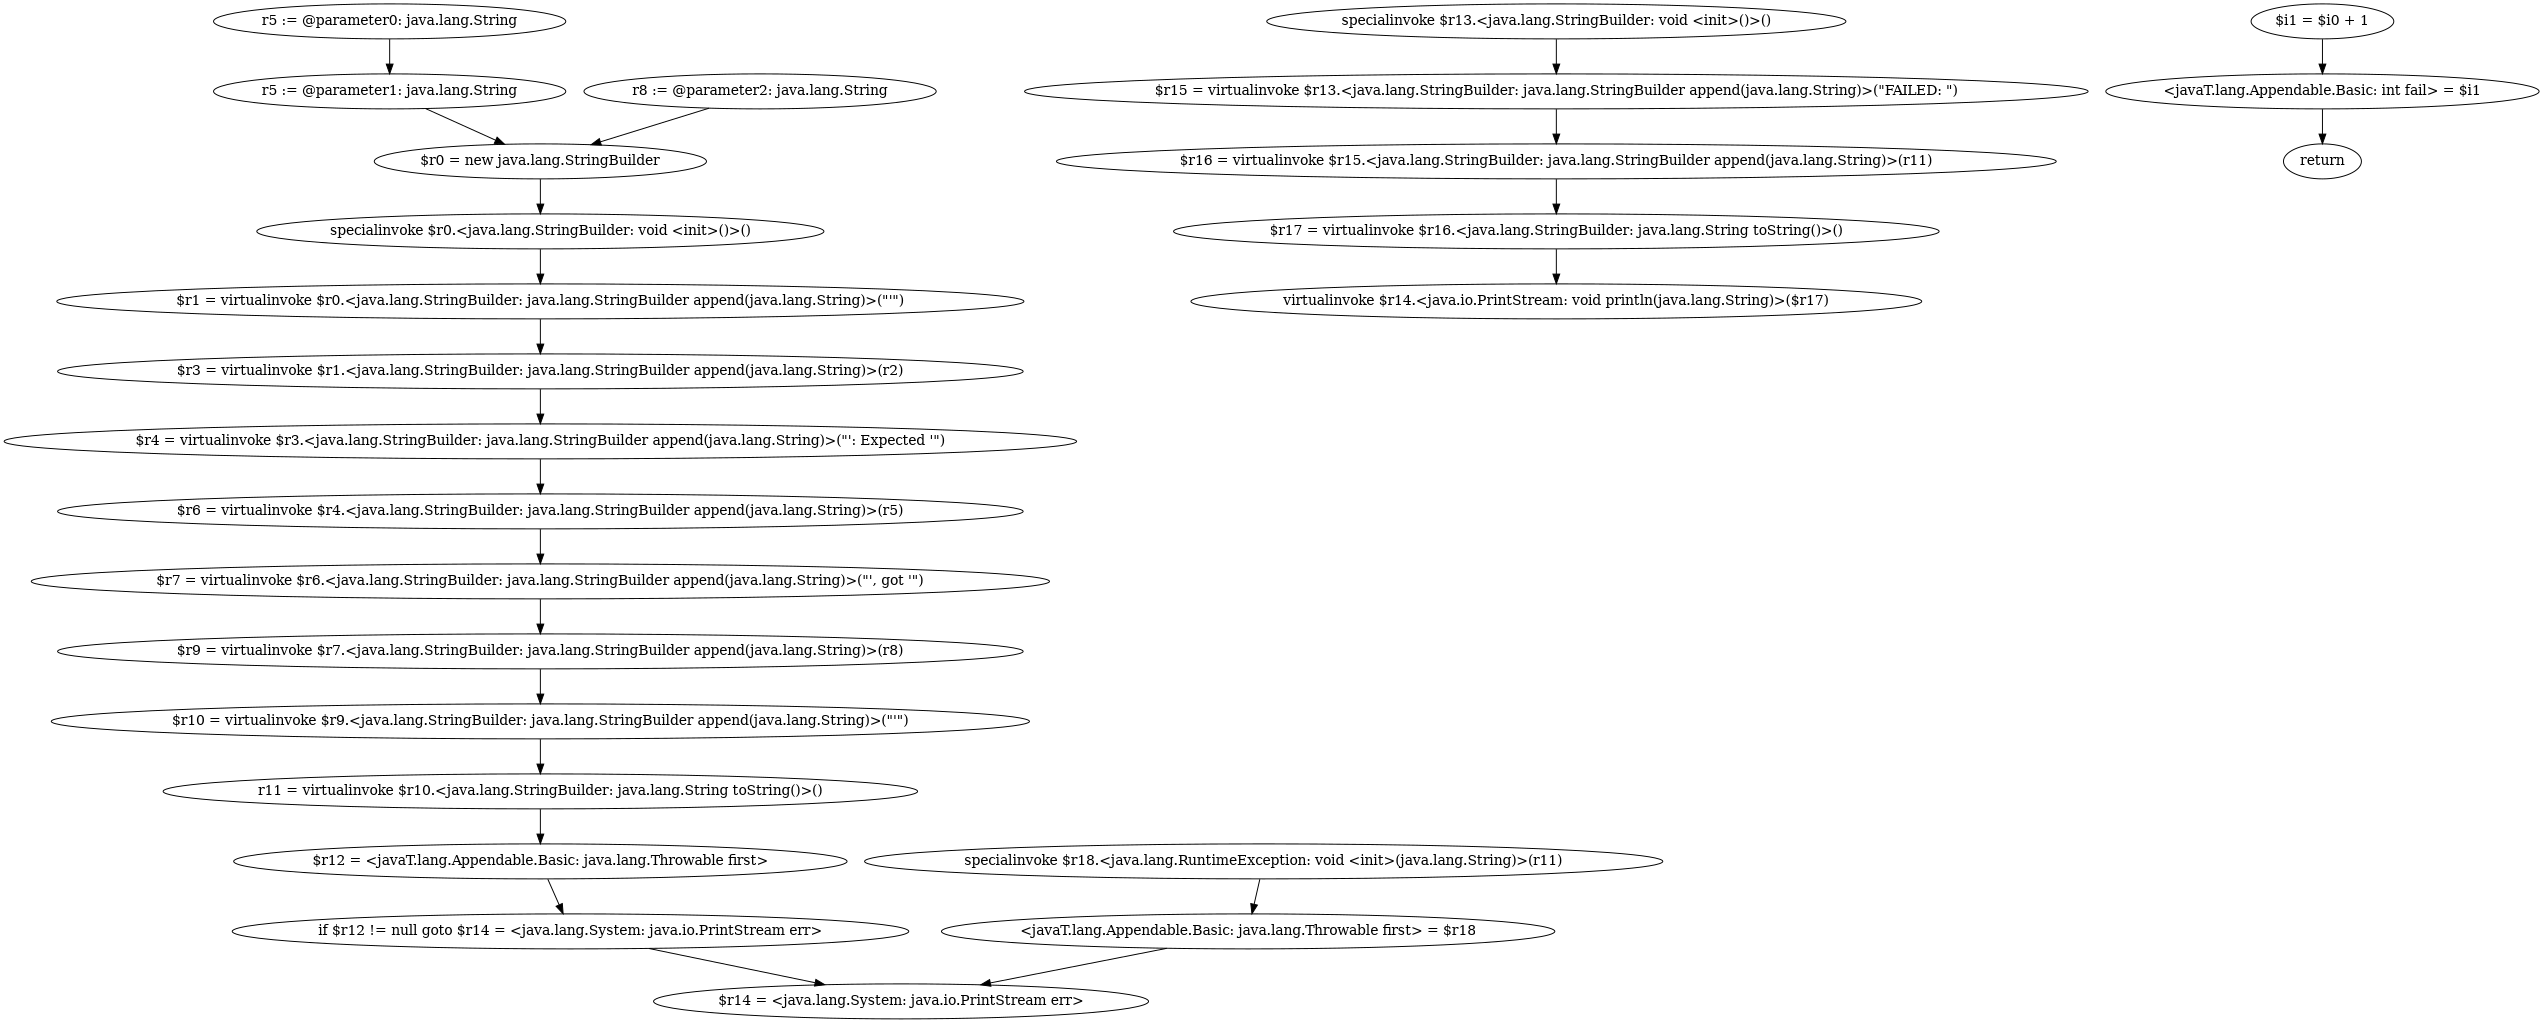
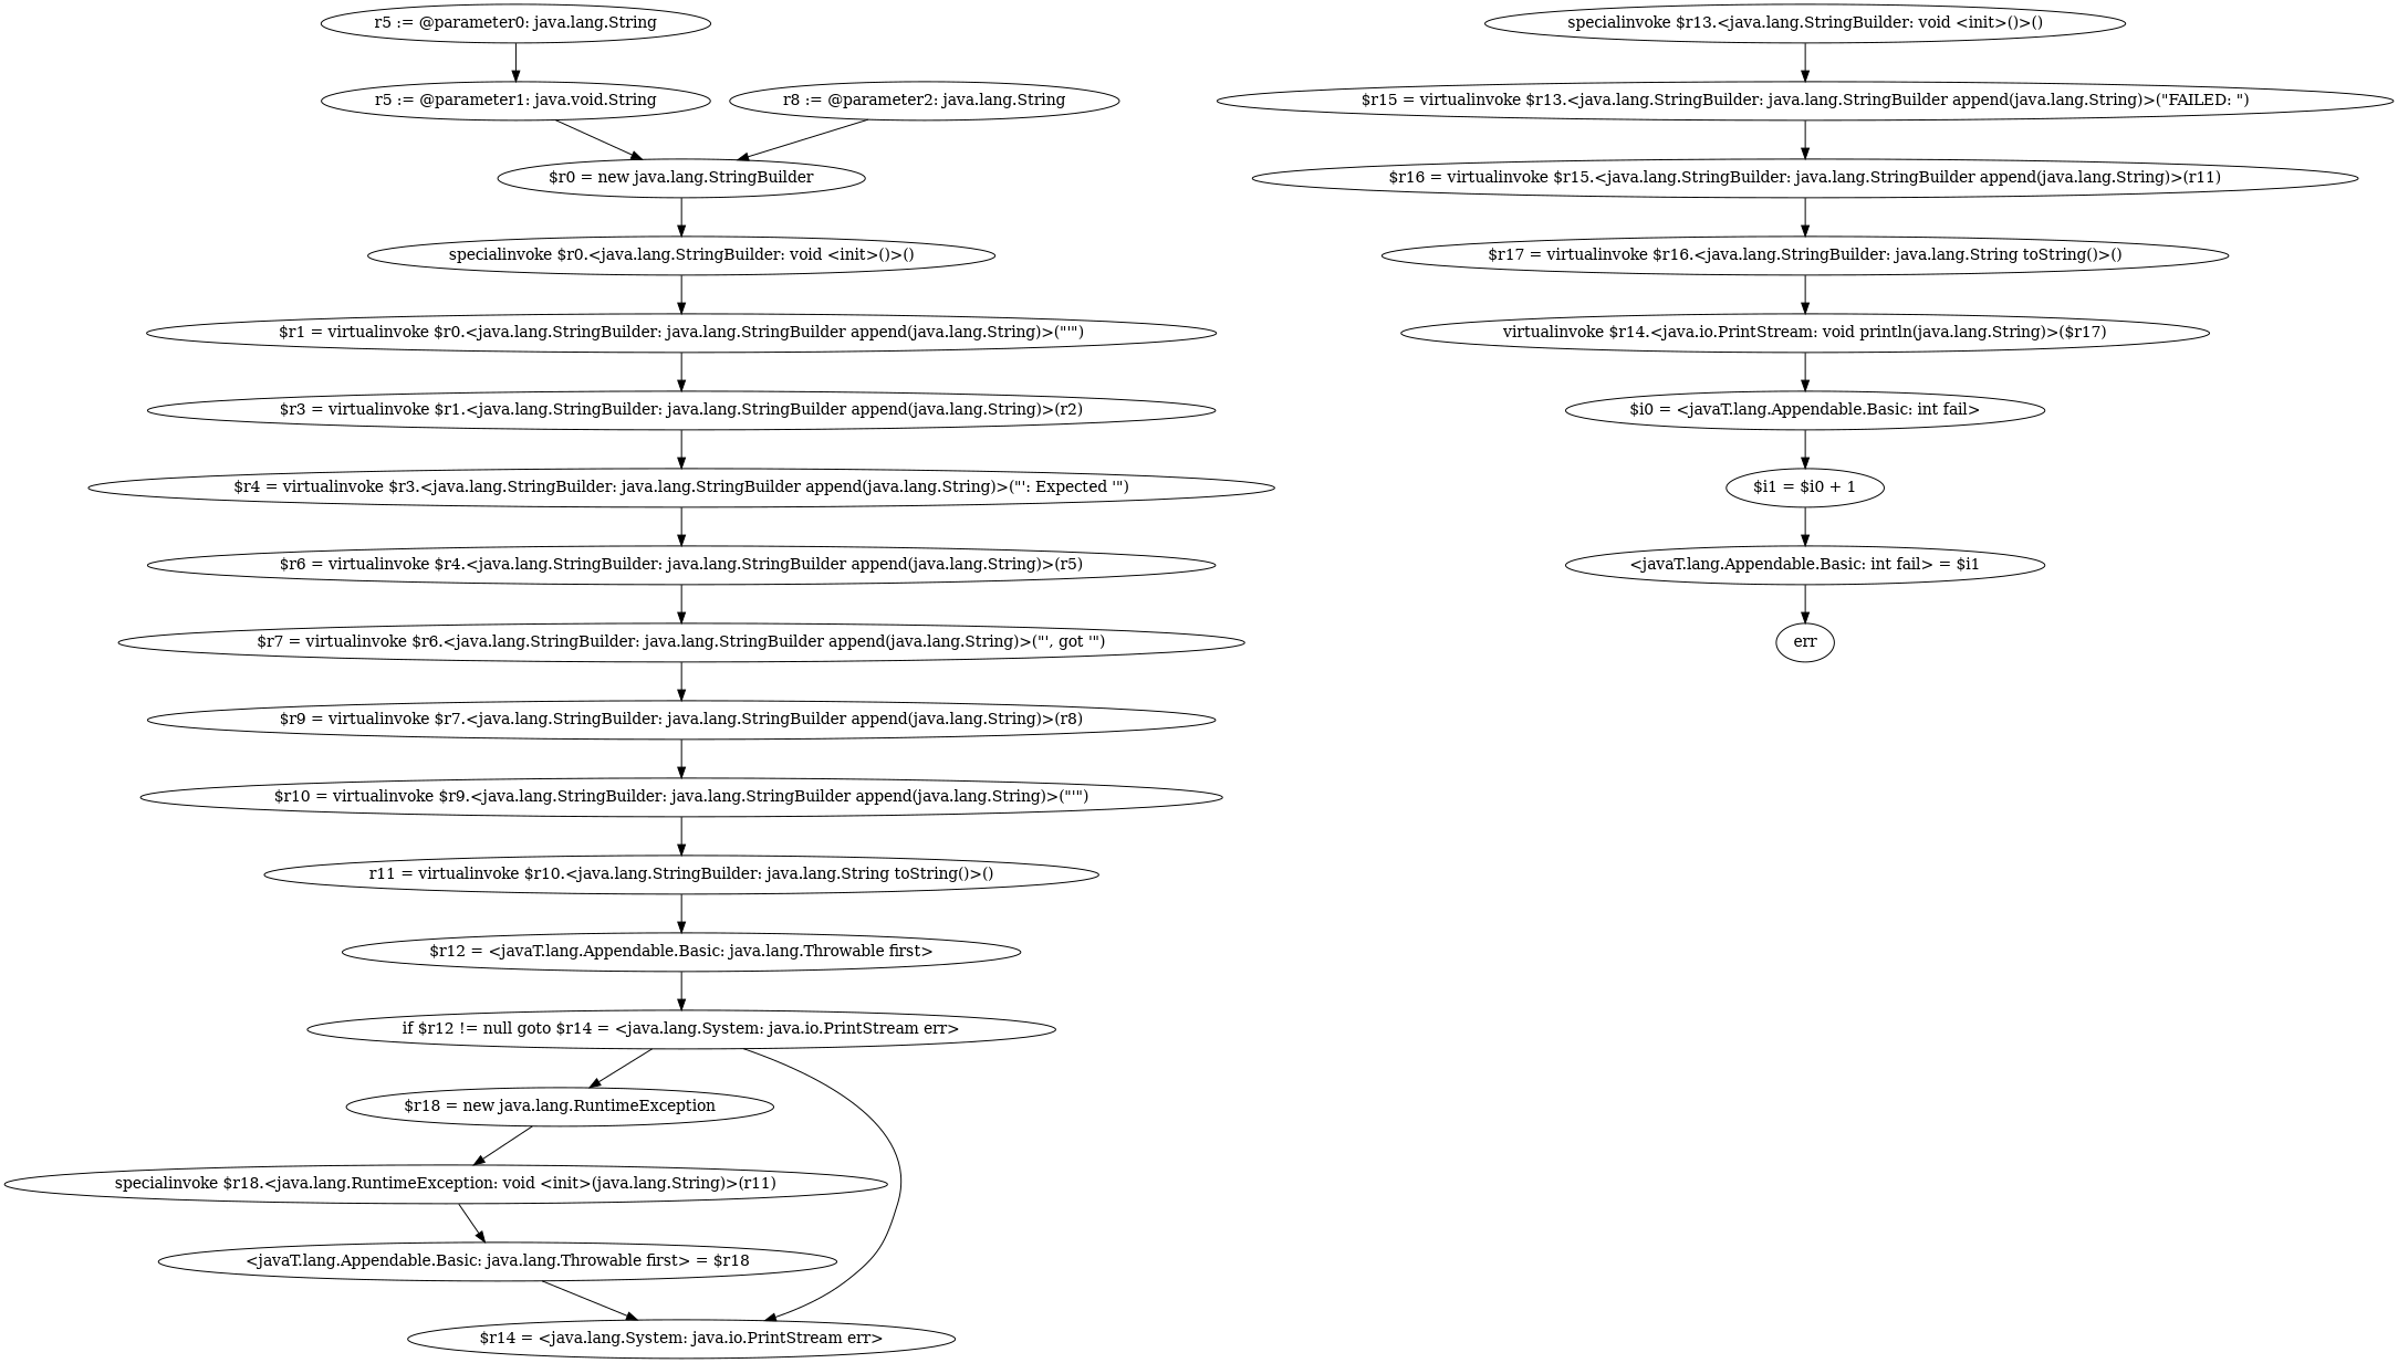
  digraph {
    n1 [label="r5 := @parameter0: java.lang.String"]
-   "r5 := @parameter1: java.lang.String"
+   "r5 := @parameter1: java.lang.String" [label="r5 := @parameter1: java.void.String"]
    "$r0 = new java.lang.StringBuilder"
    "r8 := @parameter2: java.lang.String"
    "specialinvoke $r0.<java.lang.StringBuilder: void <init>()>()"
    "$r1 = virtualinvoke $r0.<java.lang.StringBuilder: java.lang.StringBuilder append(java.lang.String)>(\"\'\")"
    "$r3 = virtualinvoke $r1.<java.lang.StringBuilder: java.lang.StringBuilder append(java.lang.String)>(r2)"
    "$r4 = virtualinvoke $r3.<java.lang.StringBuilder: java.lang.StringBuilder append(java.lang.String)>(\"\': Expected \'\")"
    "$r6 = virtualinvoke $r4.<java.lang.StringBuilder: java.lang.StringBuilder append(java.lang.String)>(r5)"
    "$r7 = virtualinvoke $r6.<java.lang.StringBuilder: java.lang.StringBuilder append(java.lang.String)>(\"\', got \'\")"
    "$r9 = virtualinvoke $r7.<java.lang.StringBuilder: java.lang.StringBuilder append(java.lang.String)>(r8)"
    "$r10 = virtualinvoke $r9.<java.lang.StringBuilder: java.lang.StringBuilder append(java.lang.String)>(\"\'\")"
    "r11 = virtualinvoke $r10.<java.lang.StringBuilder: java.lang.String toString()>()"
    "$r12 = <javaT.lang.Appendable.Basic: java.lang.Throwable first>"
    "if $r12 != null goto $r14 = <java.lang.System: java.io.PrintStream err>"
+   "$r18 = new java.lang.RuntimeException"
    "$r14 = <java.lang.System: java.io.PrintStream err>"
    "specialinvoke $r18.<java.lang.RuntimeException: void <init>(java.lang.String)>(r11)"
    "<javaT.lang.Appendable.Basic: java.lang.Throwable first> = $r18"
    "specialinvoke $r13.<java.lang.StringBuilder: void <init>()>()"
    "$r15 = virtualinvoke $r13.<java.lang.StringBuilder: java.lang.StringBuilder append(java.lang.String)>(\"FAILED: \")"
    "$r16 = virtualinvoke $r15.<java.lang.StringBuilder: java.lang.StringBuilder append(java.lang.String)>(r11)"
    "$r17 = virtualinvoke $r16.<java.lang.StringBuilder: java.lang.String toString()>()"
    "virtualinvoke $r14.<java.io.PrintStream: void println(java.lang.String)>($r17)"
+   "$i0 = <javaT.lang.Appendable.Basic: int fail>"
    "$i1 = $i0 + 1"
    "<javaT.lang.Appendable.Basic: int fail> = $i1"
-   return
+   return [label=err]
    n1 -> "r5 := @parameter1: java.lang.String"
    "r5 := @parameter1: java.lang.String" -> "$r0 = new java.lang.StringBuilder"
    "$r0 = new java.lang.StringBuilder" -> "specialinvoke $r0.<java.lang.StringBuilder: void <init>()>()"
    "r8 := @parameter2: java.lang.String" -> "$r0 = new java.lang.StringBuilder"
    "specialinvoke $r0.<java.lang.StringBuilder: void <init>()>()" -> "$r1 = virtualinvoke $r0.<java.lang.StringBuilder: java.lang.StringBuilder append(java.lang.String)>(\"\'\")"
    "$r1 = virtualinvoke $r0.<java.lang.StringBuilder: java.lang.StringBuilder append(java.lang.String)>(\"\'\")" -> "$r3 = virtualinvoke $r1.<java.lang.StringBuilder: java.lang.StringBuilder append(java.lang.String)>(r2)"
    "$r3 = virtualinvoke $r1.<java.lang.StringBuilder: java.lang.StringBuilder append(java.lang.String)>(r2)" -> "$r4 = virtualinvoke $r3.<java.lang.StringBuilder: java.lang.StringBuilder append(java.lang.String)>(\"\': Expected \'\")"
    "$r4 = virtualinvoke $r3.<java.lang.StringBuilder: java.lang.StringBuilder append(java.lang.String)>(\"\': Expected \'\")" -> "$r6 = virtualinvoke $r4.<java.lang.StringBuilder: java.lang.StringBuilder append(java.lang.String)>(r5)"
    "$r6 = virtualinvoke $r4.<java.lang.StringBuilder: java.lang.StringBuilder append(java.lang.String)>(r5)" -> "$r7 = virtualinvoke $r6.<java.lang.StringBuilder: java.lang.StringBuilder append(java.lang.String)>(\"\', got \'\")"
    "$r7 = virtualinvoke $r6.<java.lang.StringBuilder: java.lang.StringBuilder append(java.lang.String)>(\"\', got \'\")" -> "$r9 = virtualinvoke $r7.<java.lang.StringBuilder: java.lang.StringBuilder append(java.lang.String)>(r8)"
    "$r9 = virtualinvoke $r7.<java.lang.StringBuilder: java.lang.StringBuilder append(java.lang.String)>(r8)" -> "$r10 = virtualinvoke $r9.<java.lang.StringBuilder: java.lang.StringBuilder append(java.lang.String)>(\"\'\")"
    "$r10 = virtualinvoke $r9.<java.lang.StringBuilder: java.lang.StringBuilder append(java.lang.String)>(\"\'\")" -> "r11 = virtualinvoke $r10.<java.lang.StringBuilder: java.lang.String toString()>()"
    "r11 = virtualinvoke $r10.<java.lang.StringBuilder: java.lang.String toString()>()" -> "$r12 = <javaT.lang.Appendable.Basic: java.lang.Throwable first>"
    "$r12 = <javaT.lang.Appendable.Basic: java.lang.Throwable first>" -> "if $r12 != null goto $r14 = <java.lang.System: java.io.PrintStream err>"
+   "if $r12 != null goto $r14 = <java.lang.System: java.io.PrintStream err>" -> "$r18 = new java.lang.RuntimeException"
    "if $r12 != null goto $r14 = <java.lang.System: java.io.PrintStream err>" -> "$r14 = <java.lang.System: java.io.PrintStream err>"
+   "$r18 = new java.lang.RuntimeException" -> "specialinvoke $r18.<java.lang.RuntimeException: void <init>(java.lang.String)>(r11)"
    "specialinvoke $r18.<java.lang.RuntimeException: void <init>(java.lang.String)>(r11)" -> "<javaT.lang.Appendable.Basic: java.lang.Throwable first> = $r18"
    "<javaT.lang.Appendable.Basic: java.lang.Throwable first> = $r18" -> "$r14 = <java.lang.System: java.io.PrintStream err>"
    "specialinvoke $r13.<java.lang.StringBuilder: void <init>()>()" -> "$r15 = virtualinvoke $r13.<java.lang.StringBuilder: java.lang.StringBuilder append(java.lang.String)>(\"FAILED: \")"
    "$r15 = virtualinvoke $r13.<java.lang.StringBuilder: java.lang.StringBuilder append(java.lang.String)>(\"FAILED: \")" -> "$r16 = virtualinvoke $r15.<java.lang.StringBuilder: java.lang.StringBuilder append(java.lang.String)>(r11)"
    "$r16 = virtualinvoke $r15.<java.lang.StringBuilder: java.lang.StringBuilder append(java.lang.String)>(r11)" -> "$r17 = virtualinvoke $r16.<java.lang.StringBuilder: java.lang.String toString()>()"
    "$r17 = virtualinvoke $r16.<java.lang.StringBuilder: java.lang.String toString()>()" -> "virtualinvoke $r14.<java.io.PrintStream: void println(java.lang.String)>($r17)"
+   "virtualinvoke $r14.<java.io.PrintStream: void println(java.lang.String)>($r17)" -> "$i0 = <javaT.lang.Appendable.Basic: int fail>"
+   "$i0 = <javaT.lang.Appendable.Basic: int fail>" -> "$i1 = $i0 + 1"
    "$i1 = $i0 + 1" -> "<javaT.lang.Appendable.Basic: int fail> = $i1"
    "<javaT.lang.Appendable.Basic: int fail> = $i1" -> return
  }
